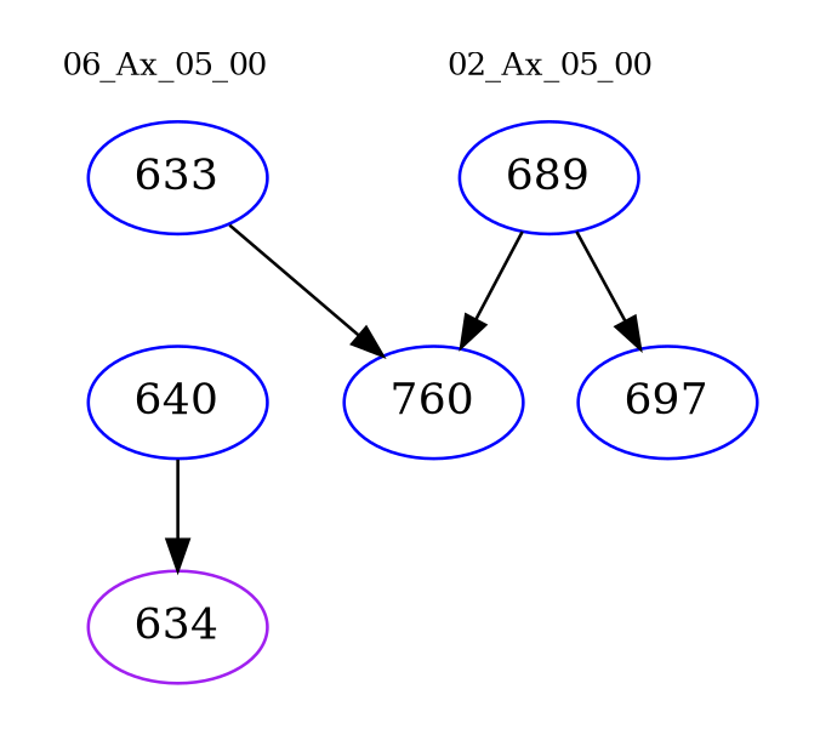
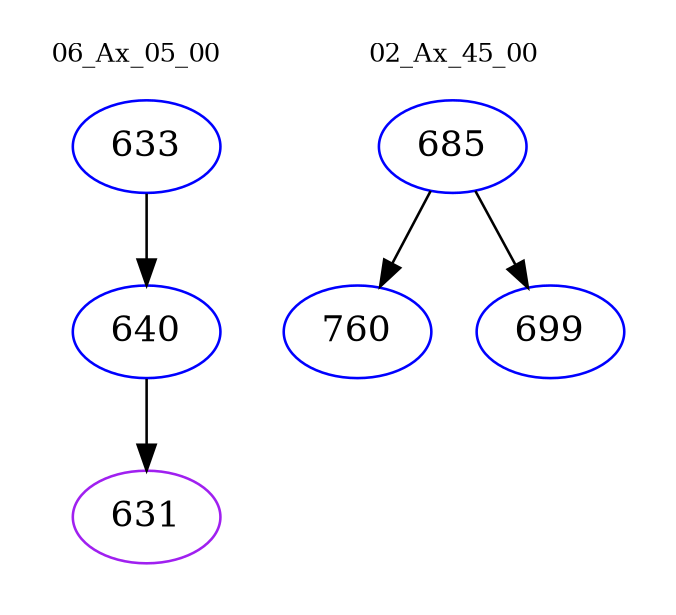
  digraph {
    node [color=blue]
    edge [color=black]
    n1 [label=633]
    n2 [label=640]
-   n3 [color=purple label=634]
-   n4 [label=689]
+   n3 [color=purple label=631]
+   n4 [label=685]
    n5 [label=760]
-   n6 [label=697]
+   n6 [label=699]
    subgraph cluster_1 {
      color=white
      fontsize=10
      label="06_Ax_05_00"
      n1
      n2
      n3
    }
    subgraph cluster_2 {
      color=white
      fontsize=10
-     label="02_Ax_05_00"
+     label="02_Ax_45_00"
      n4
      n5
      n6
    }
-   n1 -> n5
+   n1 -> n2
    n2 -> n3
    n4 -> n5
    n4 -> n6
  }
